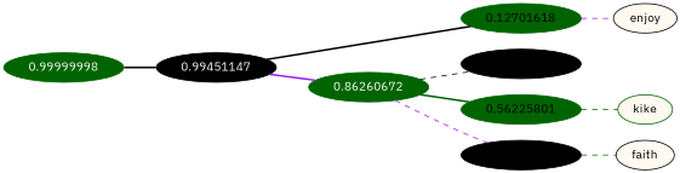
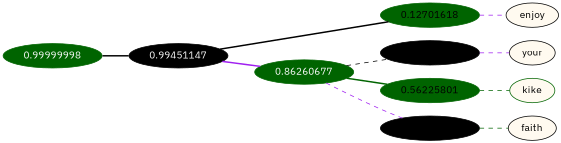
  graph {
    fontname="IBM Plex Sans"
    rankdir=LR
    node [color=black fontname="IBM Plex Sans" format=png nodesep=0.001 ordering=out overlap_scaling=0.01 ranksep=0.001 style=filled]
    edge [color=purple fontname="IBM Plex Sans" style=dashed]
    n1 [fillcolor=floralwhite height=0.15 label=enjoy style="filled,solid" width=0.15]
+   n2 [fillcolor=floralwhite height=0.15 label=your style="filled,solid" width=0.15]
    n3 [color=darkgreen fillcolor=floralwhite height=0.15 label=kike style="filled,solid" width=0.15]
    n4 [fillcolor=floralwhite height=0.15 label=faith style="filled,solid" width=0.15]
    n5 [color=darkgreen fontcolor=black height=0.15 label=0.12701618 width=0.15]
    n6 [fontcolor=black height=0.15 label=0.13766370 width=0.15]
    n7 [color=darkgreen fontcolor=black height=0.15 label=0.56225801 width=0.15]
    n8 [fontcolor=black height=0.15 label=0.15724617 width=0.15]
    n9 [color=darkgreen fontcolor=grey99 height=0.15 label=0.99999998 width=0.15]
    n10 [fontcolor=grey99 height=0.15 label=0.99451147 width=0.15]
-   n11 [color=darkgreen fontcolor=grey99 height=0.15 label=0.86260672 width=0.15]
+   n11 [color=darkgreen fontcolor=grey99 height=0.15 label=0.86260677 width=0.15]
    subgraph sub_1 {
      rank=same
      n1
+     n2
      n3
      n4
    }
    subgraph sub_2 {
      rank=same
      n5
      n6
      n7
      n8
    }
    n5 -- n1
+   n6 -- n2
    n7 -- n3 [color=darkgreen]
    n8 -- n4 [color=darkgreen]
    n9 -- n10 [color=black style=bold]
    n10 -- n5 [color=black style=bold]
    n10 -- n11 [style=bold]
    n11 -- n6 [color=black]
    n11 -- n7 [color=darkgreen style=bold]
    n11 -- n8
  }
